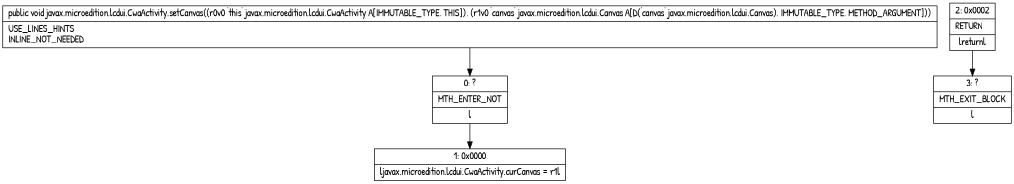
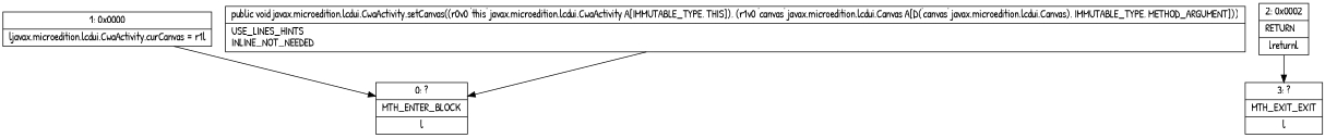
  digraph {
    fontname="Patrick Hand"
    node [fontname="Patrick Hand" shape=record]
    edge [fontname="Patrick Hand"]
-   n1 [label="{0\:\ ?|MTH_ENTER_NOT\l|l}"]
+   n1 [label="{0\:\ ?|MTH_ENTER_BLOCK\l|l}"]
    n2 [label="{1\:\ 0x0000|ljavax.microedition.lcdui.CwaActivity.curCanvas = r1l}"]
    n3 [label="{2\:\ 0x0002|RETURN\l|lreturnl}"]
-   n4 [label="{3\:\ ?|MTH_EXIT_BLOCK\l|l}"]
+   n4 [label="{3\:\ ?|MTH_EXIT_EXIT\l|l}"]
    n5 [label="{public void javax.microedition.lcdui.CwaActivity.setCanvas((r0v0 'this' javax.microedition.lcdui.CwaActivity A[IMMUTABLE_TYPE, THIS]), (r1v0 'canvas' javax.microedition.lcdui.Canvas A[D('canvas' javax.microedition.lcdui.Canvas), IMMUTABLE_TYPE, METHOD_ARGUMENT]))  | USE_LINES_HINTS\lINLINE_NOT_NEEDED\l}"]
-   n1 -> n2
+   n2 -> n1
    n3 -> n4
    n5 -> n1
  }
